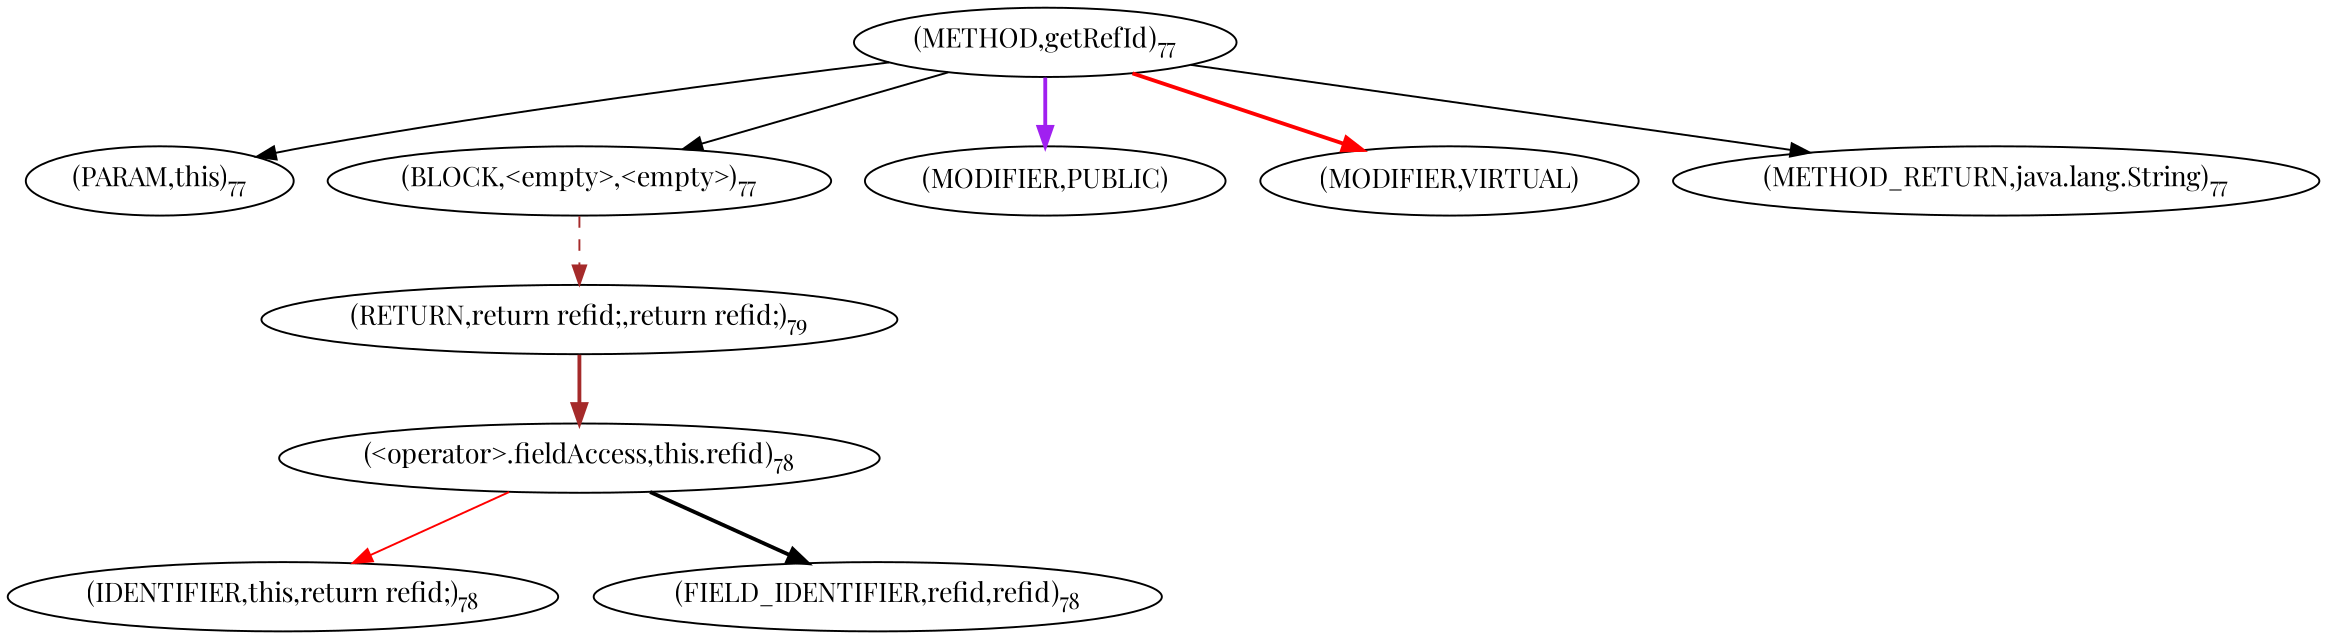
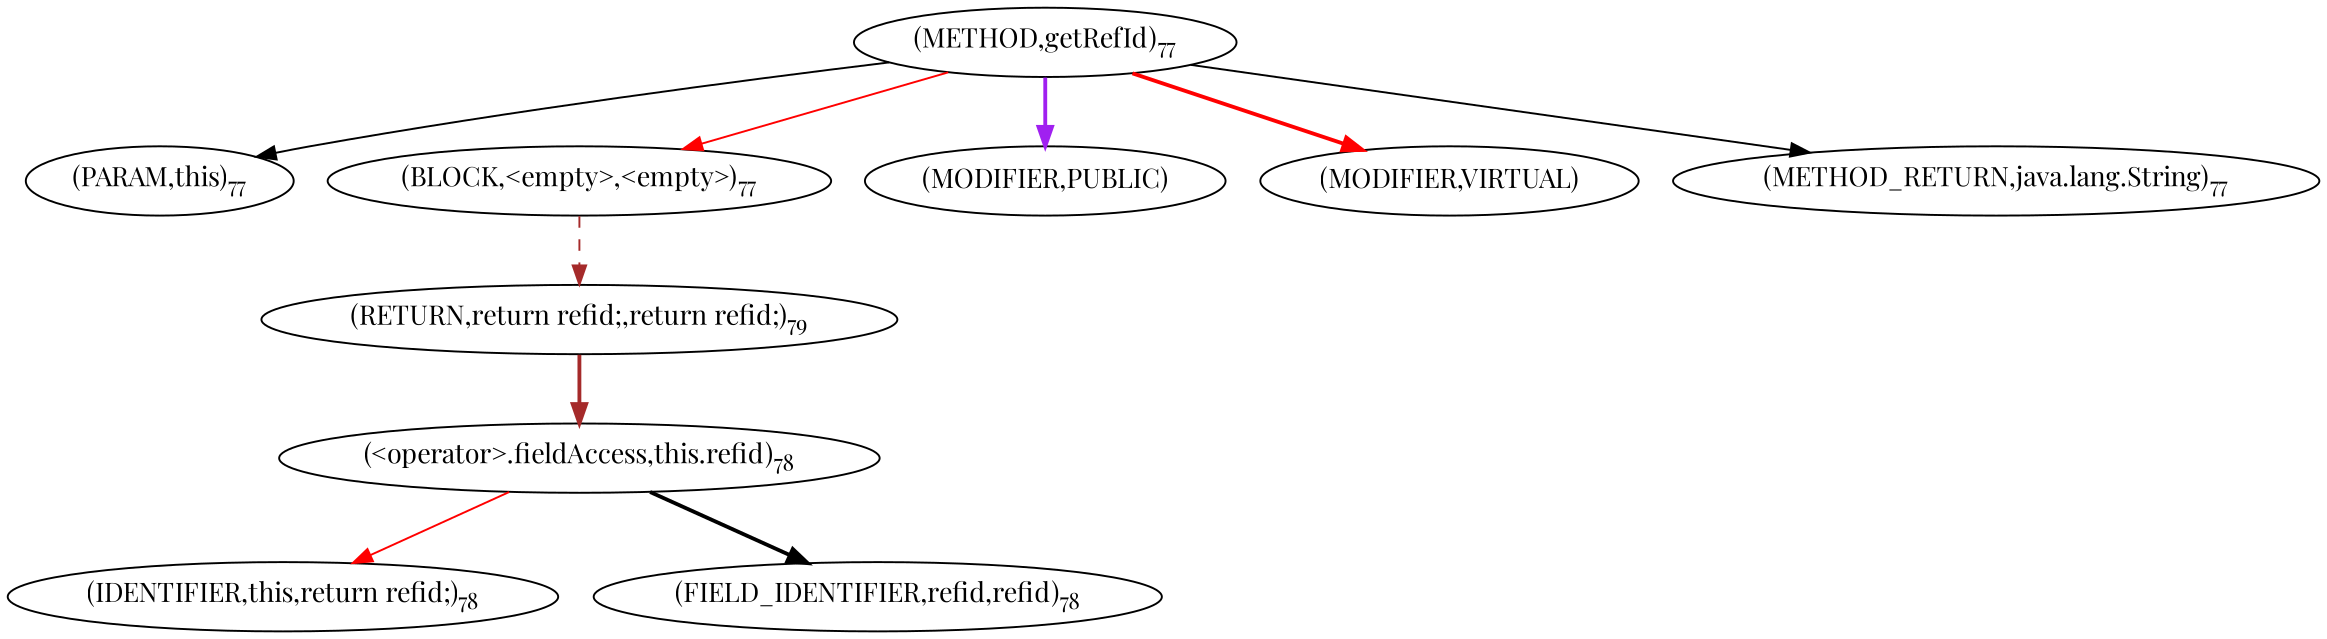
  digraph {
    fontname="Playfair Display"
    node [fontname="Playfair Display"]
    edge [color=black fontname="Playfair Display" style=solid]
    n1 [label=<(METHOD,getRefId)<SUB>77</SUB>>]
    n2 [label=<(PARAM,this)<SUB>77</SUB>>]
    n3 [label=<(BLOCK,&lt;empty&gt;,&lt;empty&gt;)<SUB>77</SUB>>]
    n4 [label=<(MODIFIER,PUBLIC)>]
    n5 [label=<(MODIFIER,VIRTUAL)>]
    n6 [label=<(METHOD_RETURN,java.lang.String)<SUB>77</SUB>>]
    n7 [label=<(RETURN,return refid;,return refid;)<SUB>79</SUB>>]
    n8 [label=<(&lt;operator&gt;.fieldAccess,this.refid)<SUB>78</SUB>>]
    n9 [label=<(IDENTIFIER,this,return refid;)<SUB>78</SUB>>]
    n10 [label=<(FIELD_IDENTIFIER,refid,refid)<SUB>78</SUB>>]
    n1 -> n2
-   n1 -> n3
+   n1 -> n3 [color=red]
    n1 -> n4 [color=purple style=bold]
    n1 -> n5 [color=red style=bold]
    n1 -> n6
    n3 -> n7 [color=brown style=dashed]
    n7 -> n8 [color=brown style=bold]
    n8 -> n9 [color=red]
    n8 -> n10 [style=bold]
  }
